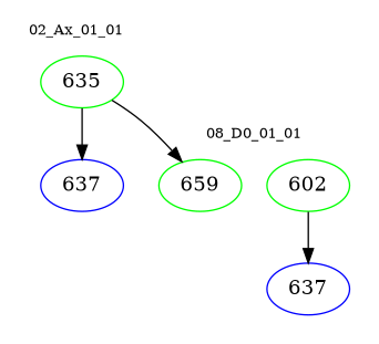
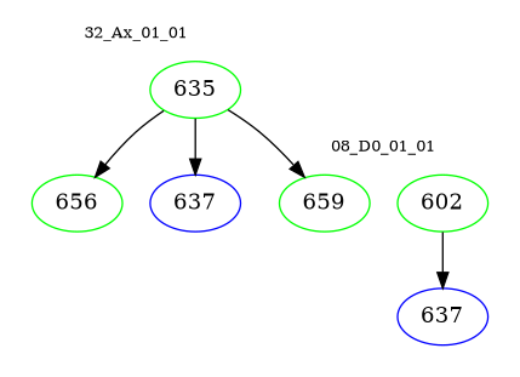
  digraph {
    node [color=green]
    edge [color=black]
    n1 [label=635]
+   n2 [label=656]
    n3 [color=blue label=637]
    n4 [label=602]
    n5 [color=blue label=637]
    n6 [label=659]
    subgraph cluster_1 {
      color=white
      fontsize=10
-     label="02_Ax_01_01"
+     label="32_Ax_01_01"
      n1
+     n2
      n3
    }
    subgraph cluster_2 {
      color=white
      fontsize=10
      label="08_D0_01_01"
      n4
      n5
      n6
    }
+   n1 -> n2
    n1 -> n3
    n1 -> n6
    n4 -> n5
  }
